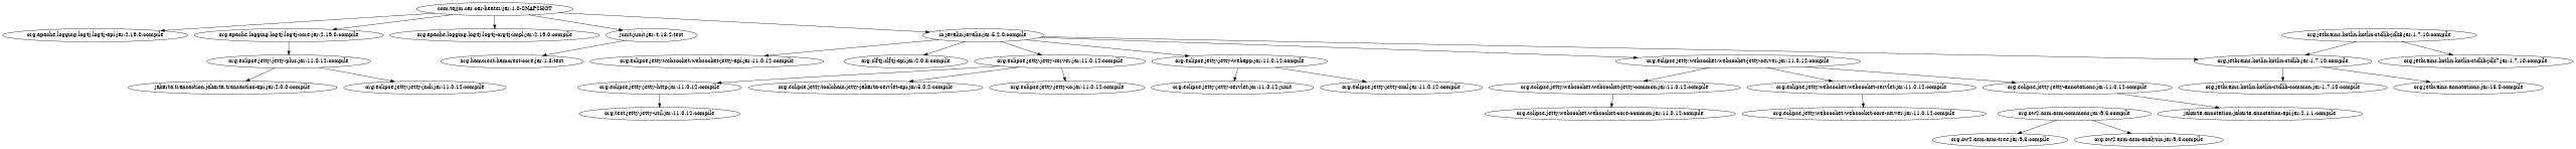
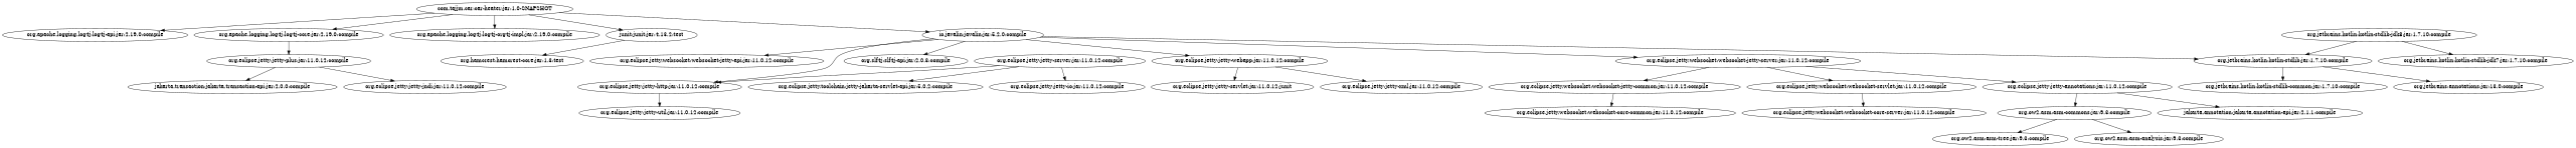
  digraph {
    "com.tajjm.car:car-heater:jar:1.0-SNAPSHOT"
    "io.javalin:javalin:jar:5.2.0:compile"
    "org.apache.logging.log4j:log4j-api:jar:2.19.0:compile"
    "org.apache.logging.log4j:log4j-core:jar:2.19.0:compile"
    n5 [label="org.apache.logging.log4j:log4j-org4j-impl:jar:2.19.0:compile"]
    "junit:junit:jar:4.13.2:test"
    "org.slf4j:slf4j-api:jar:2.0.3:compile"
    "org.eclipse.jetty:jetty-server:jar:11.0.12:compile"
    "org.eclipse.jetty:jetty-webapp:jar:11.0.12:compile"
    "org.eclipse.jetty.websocket:websocket-jetty-server:jar:11.0.12:compile"
    "org.eclipse.jetty.websocket:websocket-jetty-api:jar:11.0.12:compile"
    "org.jetbrains.kotlin:kotlin-stdlib:jar:1.7.10:compile"
    "org.eclipse.jetty:jetty-plus:jar:11.0.12:compile"
    "org.hamcrest:hamcrest-core:jar:1.3:test"
    "org.eclipse.jetty.toolchain:jetty-jakarta-servlet-api:jar:5.0.2:compile"
    "org.eclipse.jetty:jetty-http:jar:11.0.12:compile"
    "org.eclipse.jetty:jetty-io:jar:11.0.12:compile"
    n18 [label="org.eclipse.jetty:jetty-servlet:jar:11.0.12:junit"]
    "org.eclipse.jetty:jetty-xml:jar:11.0.12:compile"
    "org.eclipse.jetty.websocket:websocket-jetty-common:jar:11.0.12:compile"
    "org.eclipse.jetty.websocket:websocket-servlet:jar:11.0.12:compile"
    "org.eclipse.jetty:jetty-annotations:jar:11.0.12:compile"
    "org.jetbrains.kotlin:kotlin-stdlib-jdk8:jar:1.7.10:compile"
    "org.jetbrains.kotlin:kotlin-stdlib-jdk7:jar:1.7.10:compile"
-   "org.eclipse.jetty:jetty-util:jar:11.0.12:compile" [label="org.test.jetty:jetty-util:jar:11.0.12:compile"]
+   "org.eclipse.jetty:jetty-util:jar:11.0.12:compile"
    "org.eclipse.jetty.websocket:websocket-core-common:jar:11.0.12:compile"
    "org.eclipse.jetty.websocket:websocket-core-server:jar:11.0.12:compile"
    "jakarta.annotation:jakarta.annotation-api:jar:2.1.1:compile"
    "org.ow2.asm:asm-commons:jar:9.3:compile"
    "org.jetbrains.kotlin:kotlin-stdlib-common:jar:1.7.10:compile"
    "org.jetbrains:annotations:jar:13.0:compile"
    "jakarta.transaction:jakarta.transaction-api:jar:2.0.0:compile"
    "org.eclipse.jetty:jetty-jndi:jar:11.0.12:compile"
    "org.ow2.asm:asm-tree:jar:9.3:compile"
    "org.ow2.asm:asm-analysis:jar:9.3:compile"
    "com.tajjm.car:car-heater:jar:1.0-SNAPSHOT" -> "io.javalin:javalin:jar:5.2.0:compile"
    "com.tajjm.car:car-heater:jar:1.0-SNAPSHOT" -> "org.apache.logging.log4j:log4j-api:jar:2.19.0:compile"
    "com.tajjm.car:car-heater:jar:1.0-SNAPSHOT" -> "org.apache.logging.log4j:log4j-core:jar:2.19.0:compile"
    "com.tajjm.car:car-heater:jar:1.0-SNAPSHOT" -> n5
    "com.tajjm.car:car-heater:jar:1.0-SNAPSHOT" -> "junit:junit:jar:4.13.2:test"
    "io.javalin:javalin:jar:5.2.0:compile" -> "org.slf4j:slf4j-api:jar:2.0.3:compile"
-   "io.javalin:javalin:jar:5.2.0:compile" -> "org.eclipse.jetty:jetty-server:jar:11.0.12:compile"
+   "io.javalin:javalin:jar:5.2.0:compile" -> "org.eclipse.jetty:jetty-http:jar:11.0.12:compile"
    "io.javalin:javalin:jar:5.2.0:compile" -> "org.eclipse.jetty:jetty-webapp:jar:11.0.12:compile"
    "io.javalin:javalin:jar:5.2.0:compile" -> "org.eclipse.jetty.websocket:websocket-jetty-server:jar:11.0.12:compile"
    "io.javalin:javalin:jar:5.2.0:compile" -> "org.eclipse.jetty.websocket:websocket-jetty-api:jar:11.0.12:compile"
    "io.javalin:javalin:jar:5.2.0:compile" -> "org.jetbrains.kotlin:kotlin-stdlib:jar:1.7.10:compile"
    "org.apache.logging.log4j:log4j-core:jar:2.19.0:compile" -> "org.eclipse.jetty:jetty-plus:jar:11.0.12:compile"
    "junit:junit:jar:4.13.2:test" -> "org.hamcrest:hamcrest-core:jar:1.3:test"
    "org.eclipse.jetty:jetty-server:jar:11.0.12:compile" -> "org.eclipse.jetty.toolchain:jetty-jakarta-servlet-api:jar:5.0.2:compile"
    "org.eclipse.jetty:jetty-server:jar:11.0.12:compile" -> "org.eclipse.jetty:jetty-http:jar:11.0.12:compile"
    "org.eclipse.jetty:jetty-server:jar:11.0.12:compile" -> "org.eclipse.jetty:jetty-io:jar:11.0.12:compile"
    "org.eclipse.jetty:jetty-webapp:jar:11.0.12:compile" -> n18
    "org.eclipse.jetty:jetty-webapp:jar:11.0.12:compile" -> "org.eclipse.jetty:jetty-xml:jar:11.0.12:compile"
    "org.eclipse.jetty.websocket:websocket-jetty-server:jar:11.0.12:compile" -> "org.eclipse.jetty.websocket:websocket-jetty-common:jar:11.0.12:compile"
    "org.eclipse.jetty.websocket:websocket-jetty-server:jar:11.0.12:compile" -> "org.eclipse.jetty.websocket:websocket-servlet:jar:11.0.12:compile"
    "org.eclipse.jetty.websocket:websocket-jetty-server:jar:11.0.12:compile" -> "org.eclipse.jetty:jetty-annotations:jar:11.0.12:compile"
    "org.jetbrains.kotlin:kotlin-stdlib:jar:1.7.10:compile" -> "org.jetbrains.kotlin:kotlin-stdlib-common:jar:1.7.10:compile"
    "org.jetbrains.kotlin:kotlin-stdlib:jar:1.7.10:compile" -> "org.jetbrains:annotations:jar:13.0:compile"
    "org.eclipse.jetty:jetty-plus:jar:11.0.12:compile" -> "jakarta.transaction:jakarta.transaction-api:jar:2.0.0:compile"
    "org.eclipse.jetty:jetty-plus:jar:11.0.12:compile" -> "org.eclipse.jetty:jetty-jndi:jar:11.0.12:compile"
    "org.eclipse.jetty:jetty-http:jar:11.0.12:compile" -> "org.eclipse.jetty:jetty-util:jar:11.0.12:compile"
    "org.eclipse.jetty.websocket:websocket-jetty-common:jar:11.0.12:compile" -> "org.eclipse.jetty.websocket:websocket-core-common:jar:11.0.12:compile"
    "org.eclipse.jetty.websocket:websocket-servlet:jar:11.0.12:compile" -> "org.eclipse.jetty.websocket:websocket-core-server:jar:11.0.12:compile"
    "org.eclipse.jetty:jetty-annotations:jar:11.0.12:compile" -> "jakarta.annotation:jakarta.annotation-api:jar:2.1.1:compile"
+   "org.eclipse.jetty:jetty-annotations:jar:11.0.12:compile" -> "org.ow2.asm:asm-commons:jar:9.3:compile"
    "org.jetbrains.kotlin:kotlin-stdlib-jdk8:jar:1.7.10:compile" -> "org.jetbrains.kotlin:kotlin-stdlib:jar:1.7.10:compile"
    "org.jetbrains.kotlin:kotlin-stdlib-jdk8:jar:1.7.10:compile" -> "org.jetbrains.kotlin:kotlin-stdlib-jdk7:jar:1.7.10:compile"
    "org.ow2.asm:asm-commons:jar:9.3:compile" -> "org.ow2.asm:asm-tree:jar:9.3:compile"
    "org.ow2.asm:asm-commons:jar:9.3:compile" -> "org.ow2.asm:asm-analysis:jar:9.3:compile"
  }
